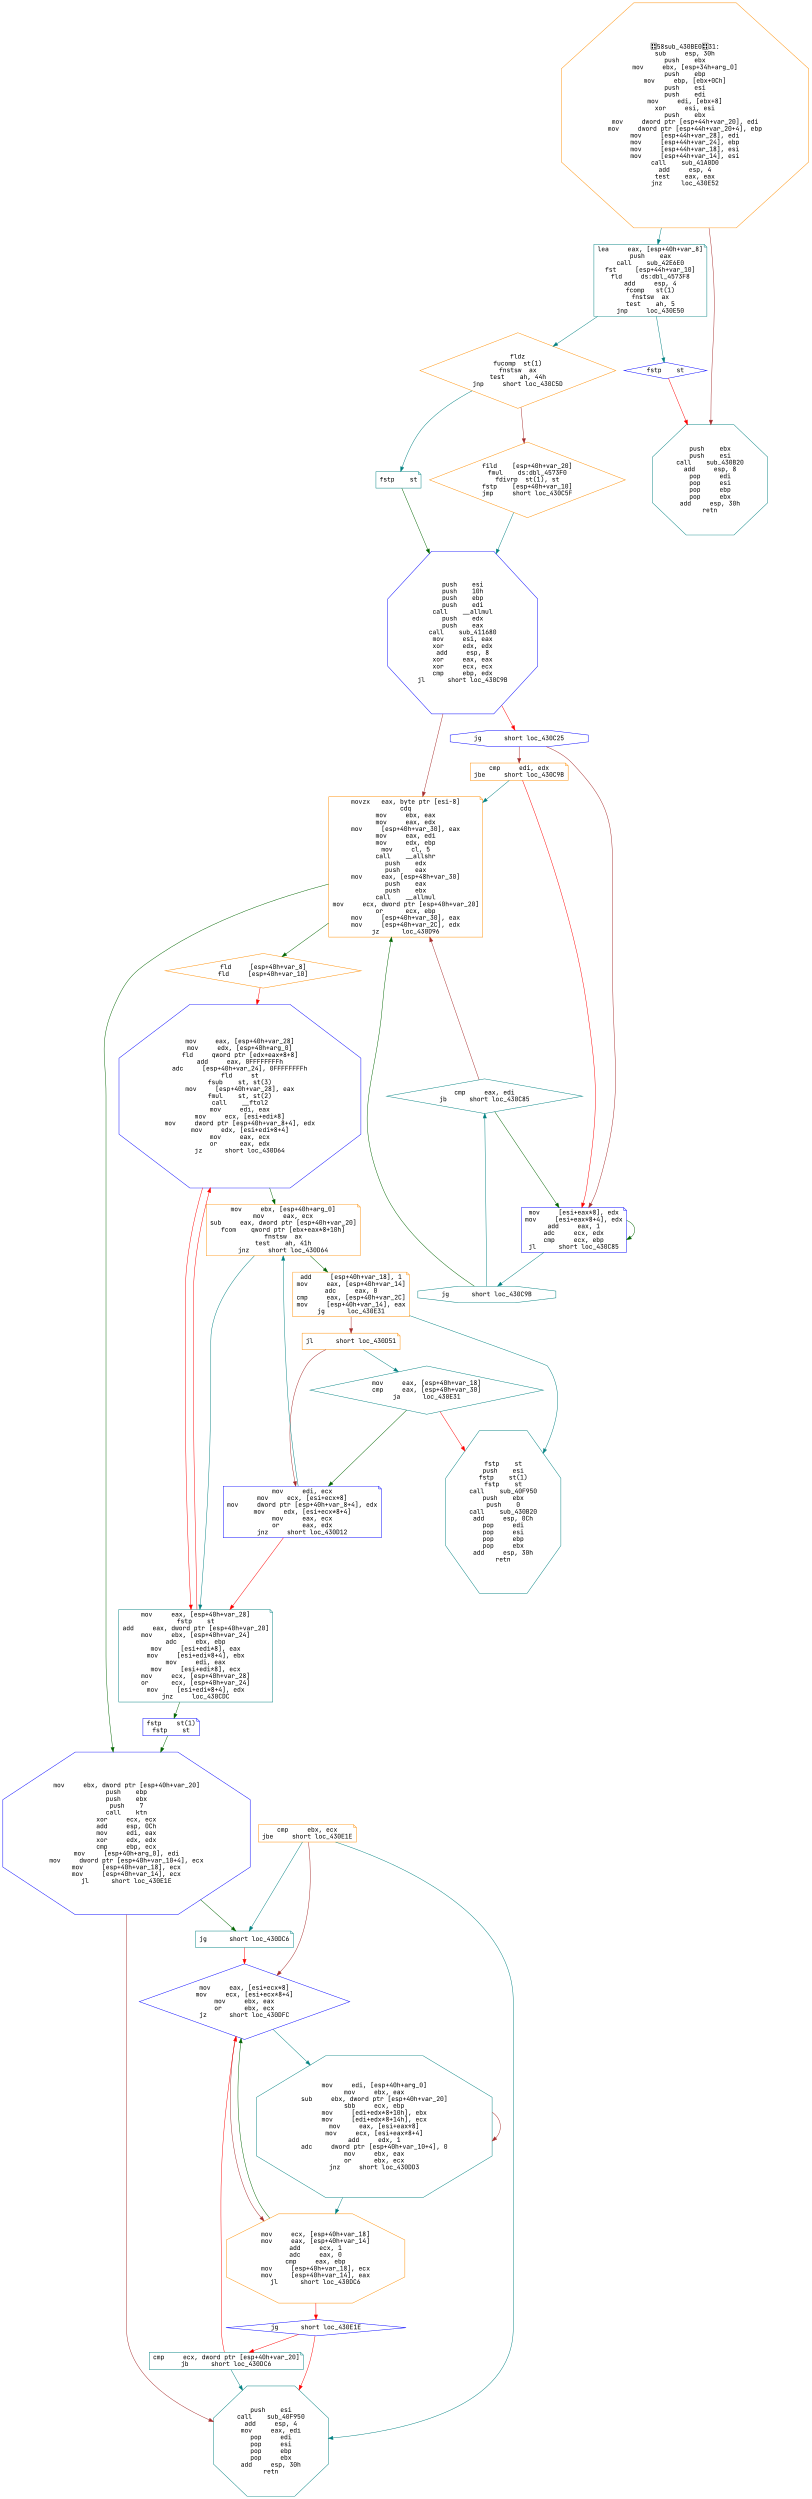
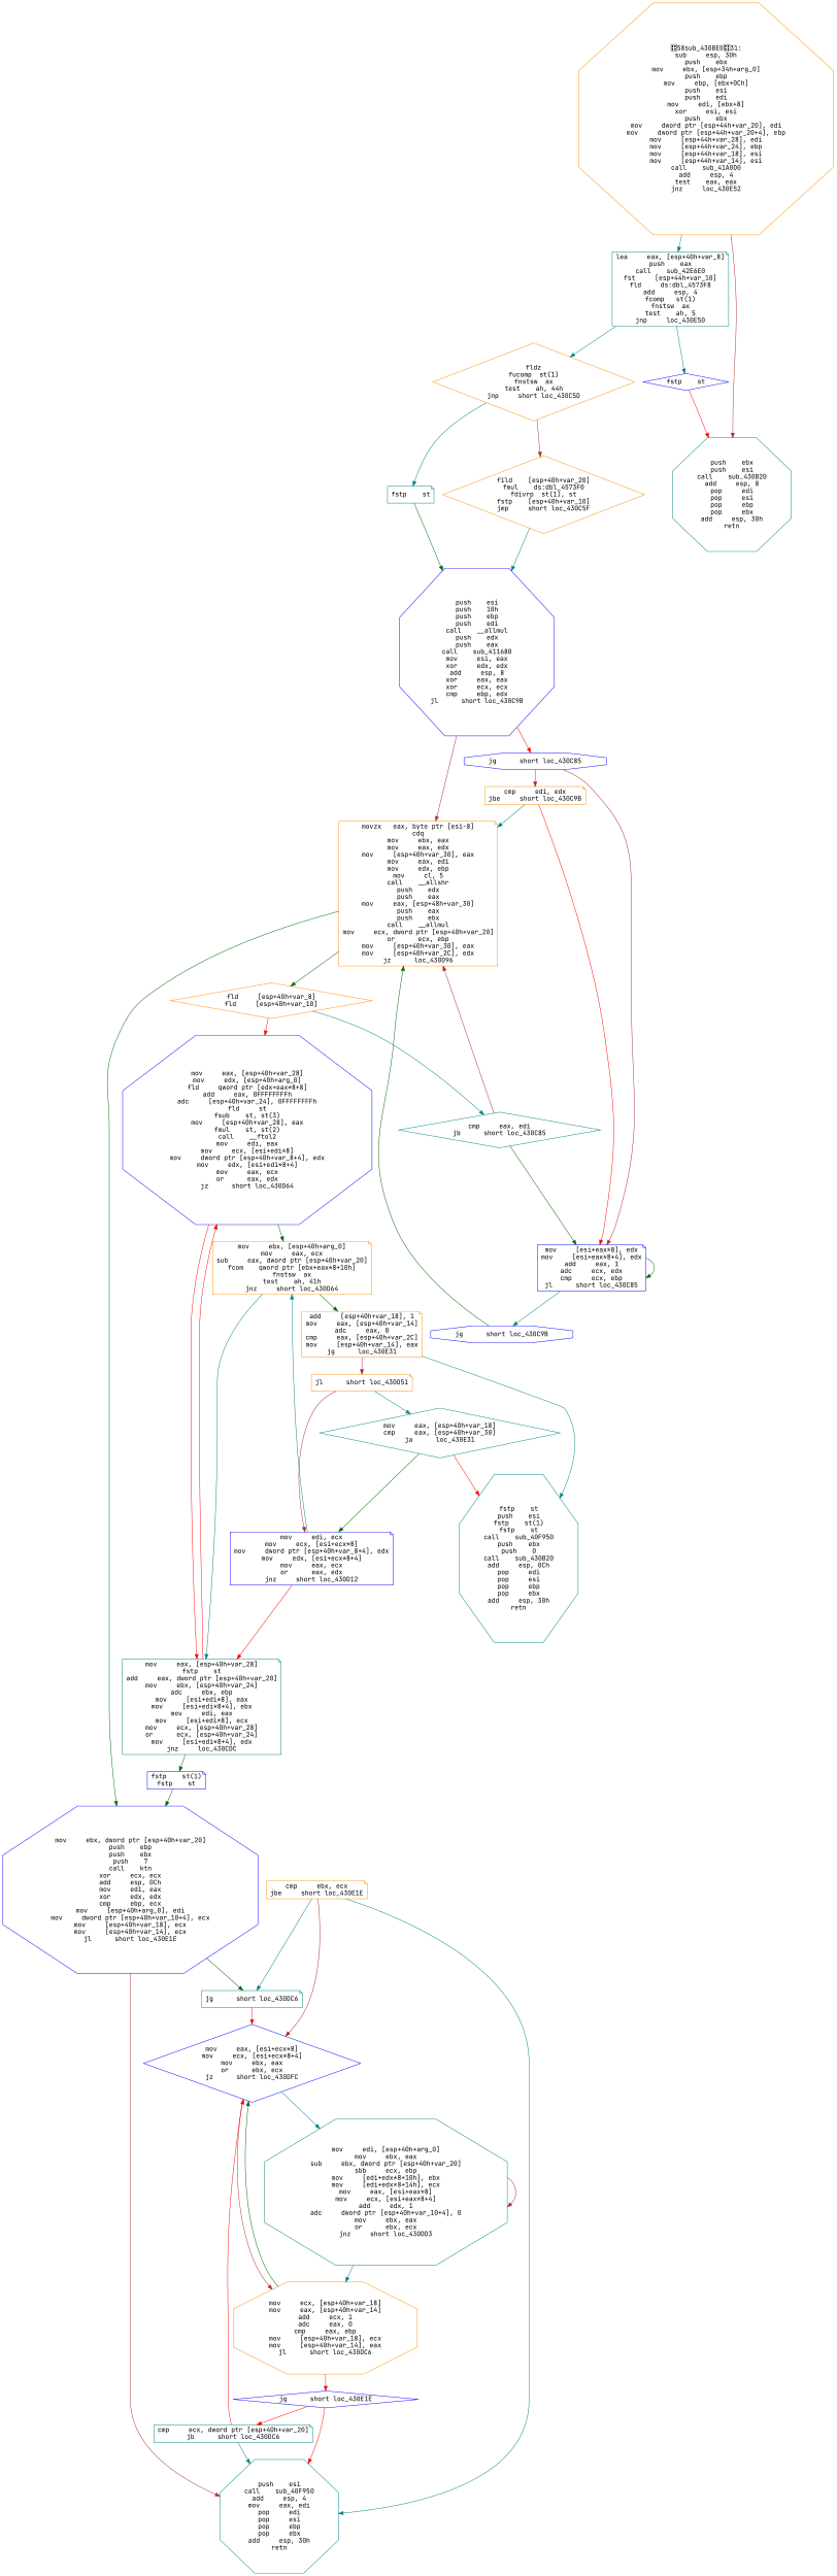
  digraph {
    fontname="JetBrains Mono"
    node [color=teal fontname="JetBrains Mono" shape=note]
    edge [color=teal fontname="JetBrains Mono"]
    n1 [color=darkorange label="58sub_430BE031:\nsub     esp, 30h\npush    ebx\nmov     ebx, [esp+34h+arg_0]\npush    ebp\nmov     ebp, [ebx+0Ch]\npush    esi\npush    edi\nmov     edi, [ebx+8]\nxor     esi, esi\npush    ebx\nmov     dword ptr [esp+44h+var_20], edi\nmov     dword ptr [esp+44h+var_20+4], ebp\nmov     [esp+44h+var_28], edi\nmov     [esp+44h+var_24], ebp\nmov     [esp+44h+var_18], esi\nmov     [esp+44h+var_14], esi\ncall    sub_41A0D0\nadd     esp, 4\ntest    eax, eax\njnz     loc_430E52" shape=octagon]
    n2 [label="lea     eax, [esp+40h+var_8]\npush    eax\ncall    sub_42E6E0\nfst     [esp+44h+var_10]\nfld     ds:dbl_4573F8\nadd     esp, 4\nfcomp   st(1)\nfnstsw  ax\ntest    ah, 5\njnp     loc_430E50"]
    n3 [label="push    ebx\npush    esi\ncall    sub_430B20\nadd     esp, 8\npop     edi\npop     esi\npop     ebp\npop     ebx\nadd     esp, 30h\nretn" shape=octagon]
    n4 [color=darkorange label="fldz\nfucomp  st(1)\nfnstsw  ax\ntest    ah, 44h\njnp     short loc_430C5D" shape=diamond]
    n5 [color=blue label="fstp    st" shape=diamond]
    n6 [color=darkorange label="fild    [esp+40h+var_20]\nfmul    ds:dbl_4573F0\nfdivrp  st(1), st\nfstp    [esp+40h+var_10]\njmp     short loc_430C5F" shape=diamond]
    n7 [label="fstp    st"]
    n8 [color=blue label="push    esi\npush    10h\npush    ebp\npush    edi\ncall    __allmul\npush    edx\npush    eax\ncall    sub_411680\nmov     esi, eax\nxor     edx, edx\nadd     esp, 8\nxor     eax, eax\nxor     ecx, ecx\ncmp     ebp, edx\njl      short loc_430C9B" shape=octagon]
-   n9 [color=blue label="jg      short loc_430C25" shape=octagon]
+   n9 [color=blue label="jg      short loc_430C85" shape=octagon]
    n10 [color=darkorange label="movzx   eax, byte ptr [esi-8]\ncdq\nmov     ebx, eax\nmov     eax, edx\nmov     [esp+40h+var_30], eax\nmov     eax, edi\nmov     edx, ebp\nmov     cl, 5\ncall    __allshr\npush    edx\npush    eax\nmov     eax, [esp+48h+var_30]\npush    eax\npush    ebx\ncall    __allmul\nmov     ecx, dword ptr [esp+40h+var_20]\nor      ecx, ebp\nmov     [esp+40h+var_30], eax\nmov     [esp+40h+var_2C], edx\njz      loc_430D96"]
    n11 [color=darkorange label="cmp     edi, edx\njbe     short loc_430C9B"]
    n12 [color=blue label="mov     [esi+eax*8], edx\nmov     [esi+eax*8+4], edx\nadd     eax, 1\nadc     ecx, edx\ncmp     ecx, ebp\njl      short loc_430C85"]
    n13 [color=darkorange label="fld     [esp+40h+var_8]\nfld     [esp+40h+var_10]" shape=diamond]
    n14 [color=blue label="mov     ebx, dword ptr [esp+40h+var_20]\npush    ebp\npush    ebx\npush    7\ncall    ktn\nxor     ecx, ecx\nadd     esp, 0Ch\nmov     edi, eax\nxor     edx, edx\ncmp     ebp, ecx\nmov     [esp+40h+arg_0], edi\nmov     dword ptr [esp+40h+var_10+4], ecx\nmov     [esp+40h+var_18], ecx\nmov     [esp+40h+var_14], ecx\njl      short loc_430E1E" shape=octagon]
-   n15 [label="jg      short loc_430C9B" shape=octagon]
+   n15 [color=blue label="jg      short loc_430C9B" shape=octagon]
    n16 [label="cmp     eax, edi\njb      short loc_430C85" shape=diamond]
    n17 [color=blue label="mov     eax, [esp+40h+var_28]\nmov     edx, [esp+40h+arg_0]\nfld     qword ptr [edx+eax*8+8]\nadd     eax, 0FFFFFFFFh\nadc     [esp+40h+var_24], 0FFFFFFFFh\nfld     st\nfsub    st, st(3)\nmov     [esp+40h+var_28], eax\nfmul    st, st(2)\ncall    __ftol2\nmov     edi, eax\nmov     ecx, [esi+edi*8]\nmov     dword ptr [esp+40h+var_8+4], edx\nmov     edx, [esi+edi*8+4]\nmov     eax, ecx\nor      eax, edx\njz      short loc_430D64" shape=octagon]
    n18 [label="jg      short loc_430DC6"]
    n19 [label="push    esi\ncall    sub_40F950\nadd     esp, 4\nmov     eax, edi\npop     edi\npop     esi\npop     ebp\npop     ebx\nadd     esp, 30h\nretn" shape=octagon]
    n20 [color=darkorange label="mov     ebx, [esp+40h+arg_0]\nmov     eax, ecx\nsub     eax, dword ptr [esp+40h+var_20]\nfcom    qword ptr [ebx+eax*8+10h]\nfnstsw  ax\ntest    ah, 41h\njnz     short loc_430D64"]
    n21 [label="mov     eax, [esp+40h+var_28]\nfstp    st\nadd     eax, dword ptr [esp+40h+var_20]\nmov     ebx, [esp+40h+var_24]\nadc     ebx, ebp\nmov     [esi+edi*8], eax\nmov     [esi+edi*8+4], ebx\nmov     edi, eax\nmov     [esi+edi*8], ecx\nmov     ecx, [esp+40h+var_28]\nor      ecx, [esp+40h+var_24]\nmov     [esi+edi*8+4], edx\njnz     loc_430CDC"]
    n22 [color=darkorange label="add     [esp+40h+var_18], 1\nmov     eax, [esp+40h+var_14]\nadc     eax, 0\ncmp     eax, [esp+40h+var_2C]\nmov     [esp+40h+var_14], eax\njg      loc_430E31"]
    n23 [color=blue label="fstp    st(1)\nfstp    st"]
    n24 [color=darkorange label="jl      short loc_430D51"]
    n25 [label="fstp    st\npush    esi\nfstp    st(1)\nfstp    st\ncall    sub_40F950\npush    ebx\npush    0\ncall    sub_430B20\nadd     esp, 0Ch\npop     edi\npop     esi\npop     ebp\npop     ebx\nadd     esp, 30h\nretn" shape=octagon]
    n26 [label="mov     eax, [esp+40h+var_18]\ncmp     eax, [esp+40h+var_30]\nja      loc_430E31" shape=diamond]
    n27 [color=blue label="mov     edi, ecx\nmov     ecx, [esi+ecx*8]\nmov     dword ptr [esp+40h+var_8+4], edx\nmov     edx, [esi+ecx*8+4]\nmov     eax, ecx\nor      eax, edx\njnz     short loc_430D12"]
    n28 [color=blue label="mov     eax, [esi+ecx*8]\nmov     ecx, [esi+ecx*8+4]\nmov     ebx, eax\nor      ebx, ecx\njz      short loc_430DFC" shape=diamond]
    n29 [color=darkorange label="cmp     ebx, ecx\njbe     short loc_430E1E"]
    n30 [label="mov     edi, [esp+40h+arg_0]\nmov     ebx, eax\nsub     ebx, dword ptr [esp+40h+var_20]\nsbb     ecx, ebp\nmov     [edi+edx*8+10h], ebx\nmov     [edi+edx*8+14h], ecx\nmov     eax, [esi+eax*8]\nmov     ecx, [esi+eax*8+4]\nadd     edx, 1\nadc     dword ptr [esp+40h+var_10+4], 0\nmov     ebx, eax\nor      ebx, ecx\njnz     short loc_430DD3" shape=octagon]
    n31 [color=darkorange label="mov     ecx, [esp+40h+var_18]\nmov     eax, [esp+40h+var_14]\nadd     ecx, 1\nadc     eax, 0\ncmp     eax, ebp\nmov     [esp+40h+var_18], ecx\nmov     [esp+40h+var_14], eax\njl      short loc_430DC6" shape=octagon]
    n32 [color=blue label="jg      short loc_430E1E" shape=diamond]
    n33 [label="cmp     ecx, dword ptr [esp+40h+var_20]\njb      short loc_430DC6"]
    n1 -> n2
    n1 -> n3 [color=brown]
    n2 -> n4
    n2 -> n5
    n4 -> n6 [color=brown]
    n4 -> n7
    n5 -> n3 [color=red]
    n6 -> n8
    n7 -> n8 [color=darkgreen]
    n8 -> n9 [color=red]
    n8 -> n10 [color=brown]
    n9 -> n11 [color=brown]
    n9 -> n12 [color=brown]
    n10 -> n13 [color=darkgreen]
    n10 -> n14 [color=darkgreen]
    n11 -> n10
    n11 -> n12 [color=red]
    n12 -> n12 [color=darkgreen]
    n12 -> n15
    n13 -> n17 [color=red]
    n14 -> n18 [color=darkgreen]
    n14 -> n19 [color=brown]
    n15 -> n10 [color=darkgreen]
-   n15 -> n16
+   n13 -> n16
    n16 -> n10 [color=brown]
    n16 -> n12 [color=darkgreen]
    n17 -> n20 [color=darkgreen]
    n17 -> n21 [color=red]
    n18 -> n28 [color=red]
    n20 -> n21
    n20 -> n22 [color=darkgreen]
    n21 -> n17 [color=red]
    n21 -> n23 [color=darkgreen]
    n22 -> n24 [color=brown]
    n22 -> n25
    n23 -> n14 [color=darkgreen]
    n24 -> n26
    n24 -> n27 [color=brown]
    n26 -> n25 [color=red]
    n26 -> n27 [color=darkgreen]
    n27 -> n20
    n27 -> n21 [color=red]
    n28 -> n30
    n28 -> n31 [color=brown]
    n29 -> n18
    n29 -> n19
    n29 -> n28 [color=brown]
    n30 -> n30 [color=brown]
    n30 -> n31
    n31 -> n28 [color=darkgreen]
    n31 -> n32 [color=red]
    n32 -> n19 [color=red]
    n32 -> n33 [color=red]
    n33 -> n19
    n33 -> n28 [color=red]
  }
